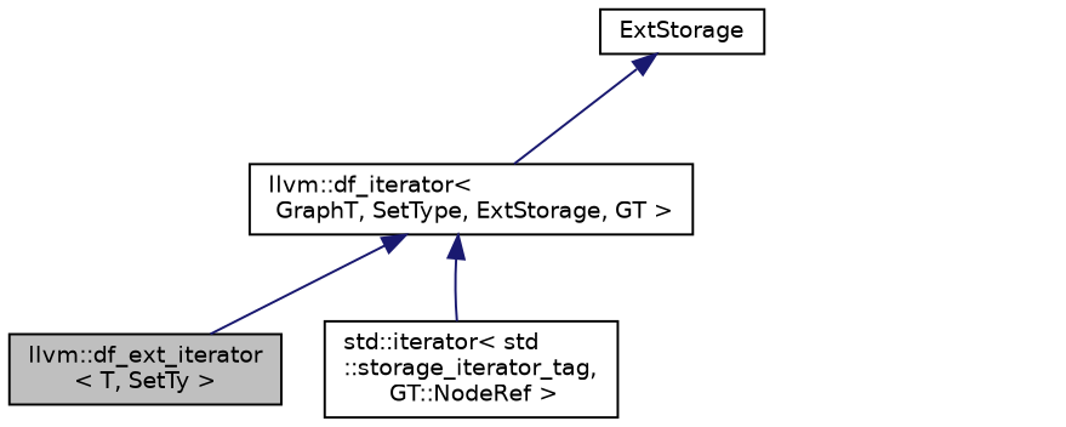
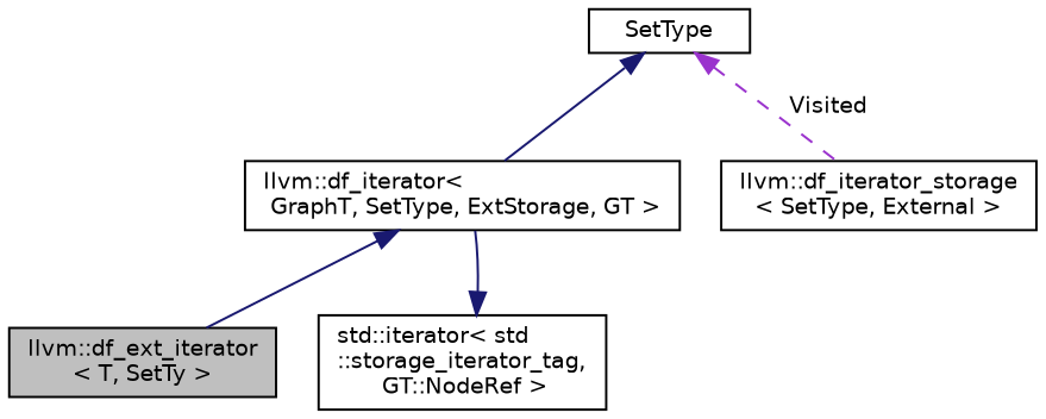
  digraph {
    rankdir=TB
    node [color=black fontname=Helvetica fontsize=10 shape=box]
    edge [color=midnightblue dir=back fontname=Helvetica fontsize=10 labelfontname=Helvetica labelfontsize=10 style=solid]
    n1 [fillcolor=grey75 fontcolor=black height=0.2 label="llvm::df_ext_iterator\l\< T, SetTy \>" style=filled width=0.4]
    n2 [height=0.2 label="llvm::df_iterator\<\l GraphT, SetType, ExtStorage, GT \>" width=0.4]
    n3 [height=0.2 label="std::iterator\< std\l::storage_iterator_tag,\l GT::NodeRef \>" width=0.4]
-   n5 [height=0.2 label=ExtStorage width=0.4]
+   n4 [height=0.2 label="llvm::df_iterator_storage\l\< SetType, External \>" width=0.4]
+   n5 [height=0.2 label=SetType width=0.4]
    n2 -> n1
-   n2 -> n3
+   n3 -> n2
    n5 -> n2
+   n5 -> n4 [color=darkorchid3 label=" Visited" style=dashed]
  }
